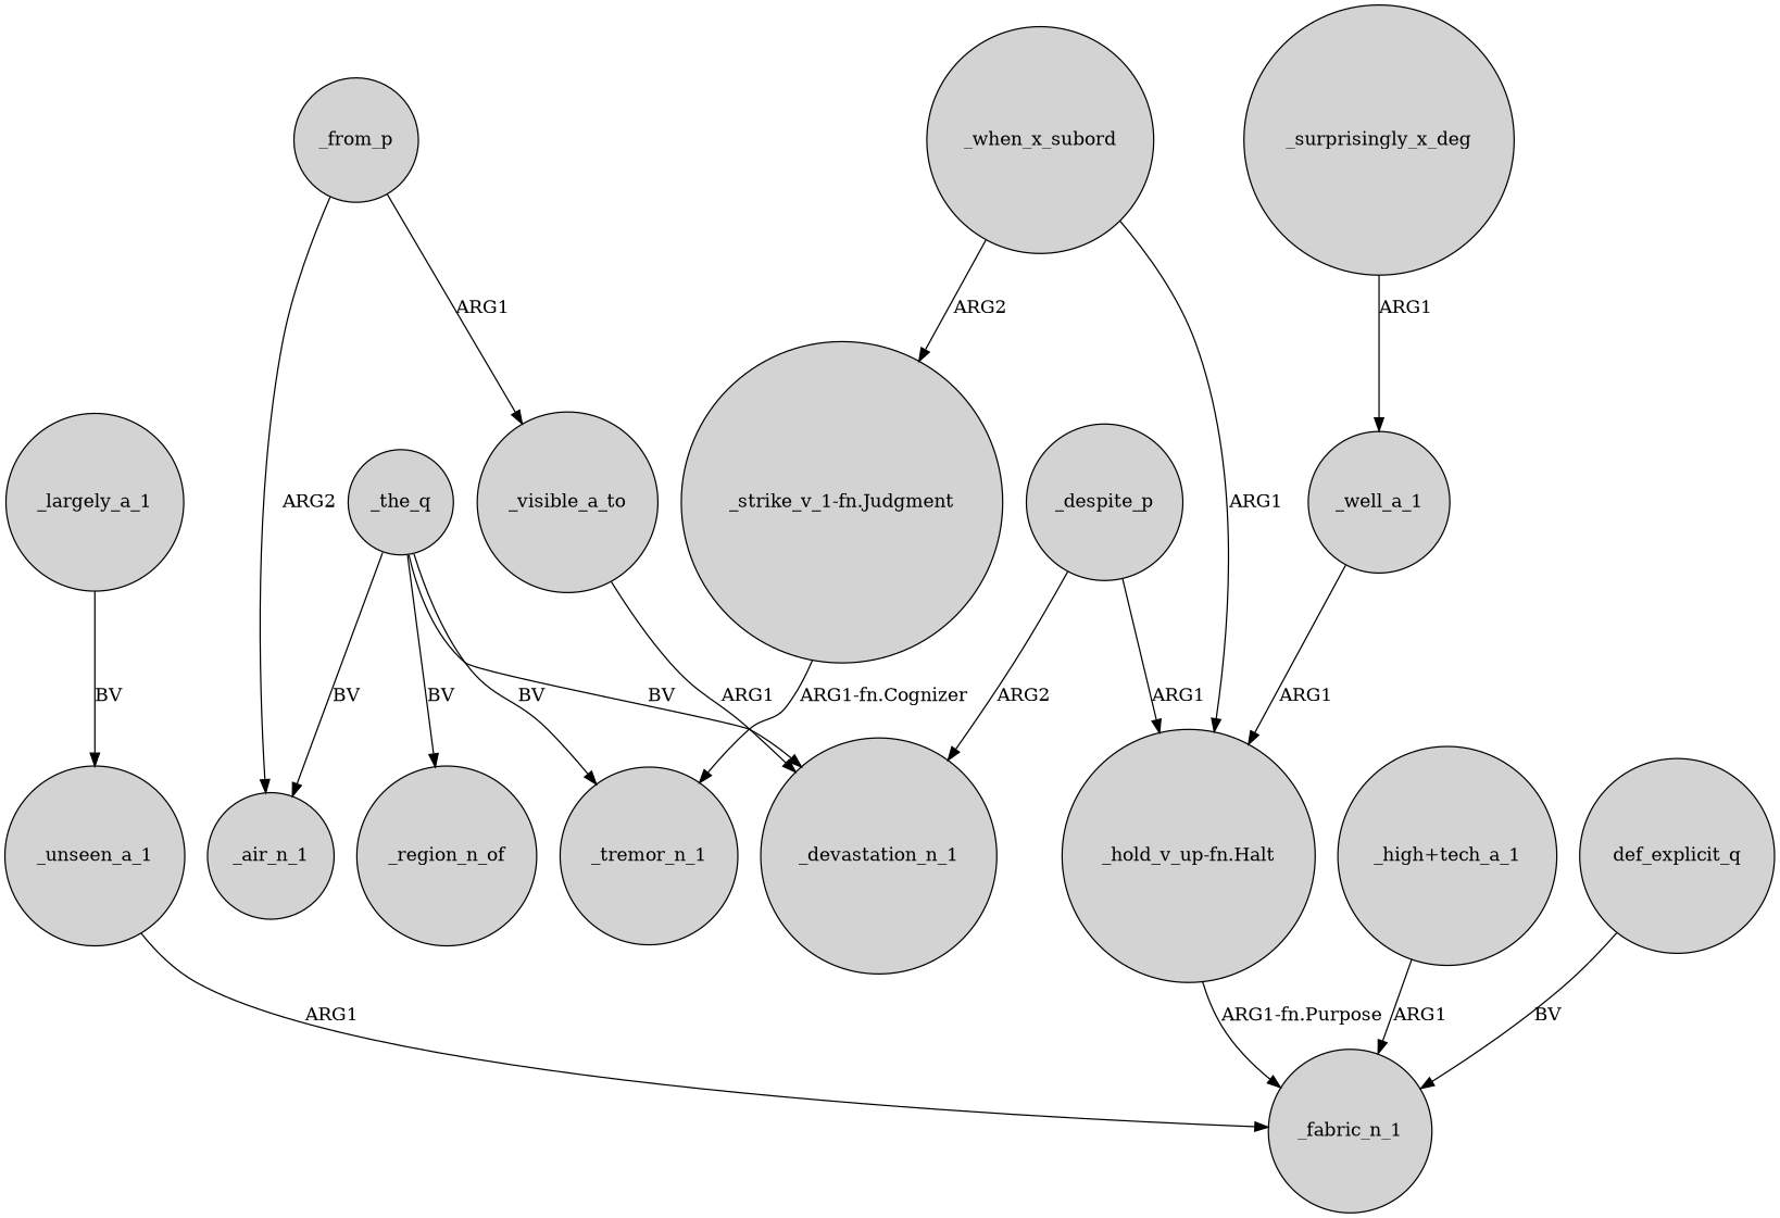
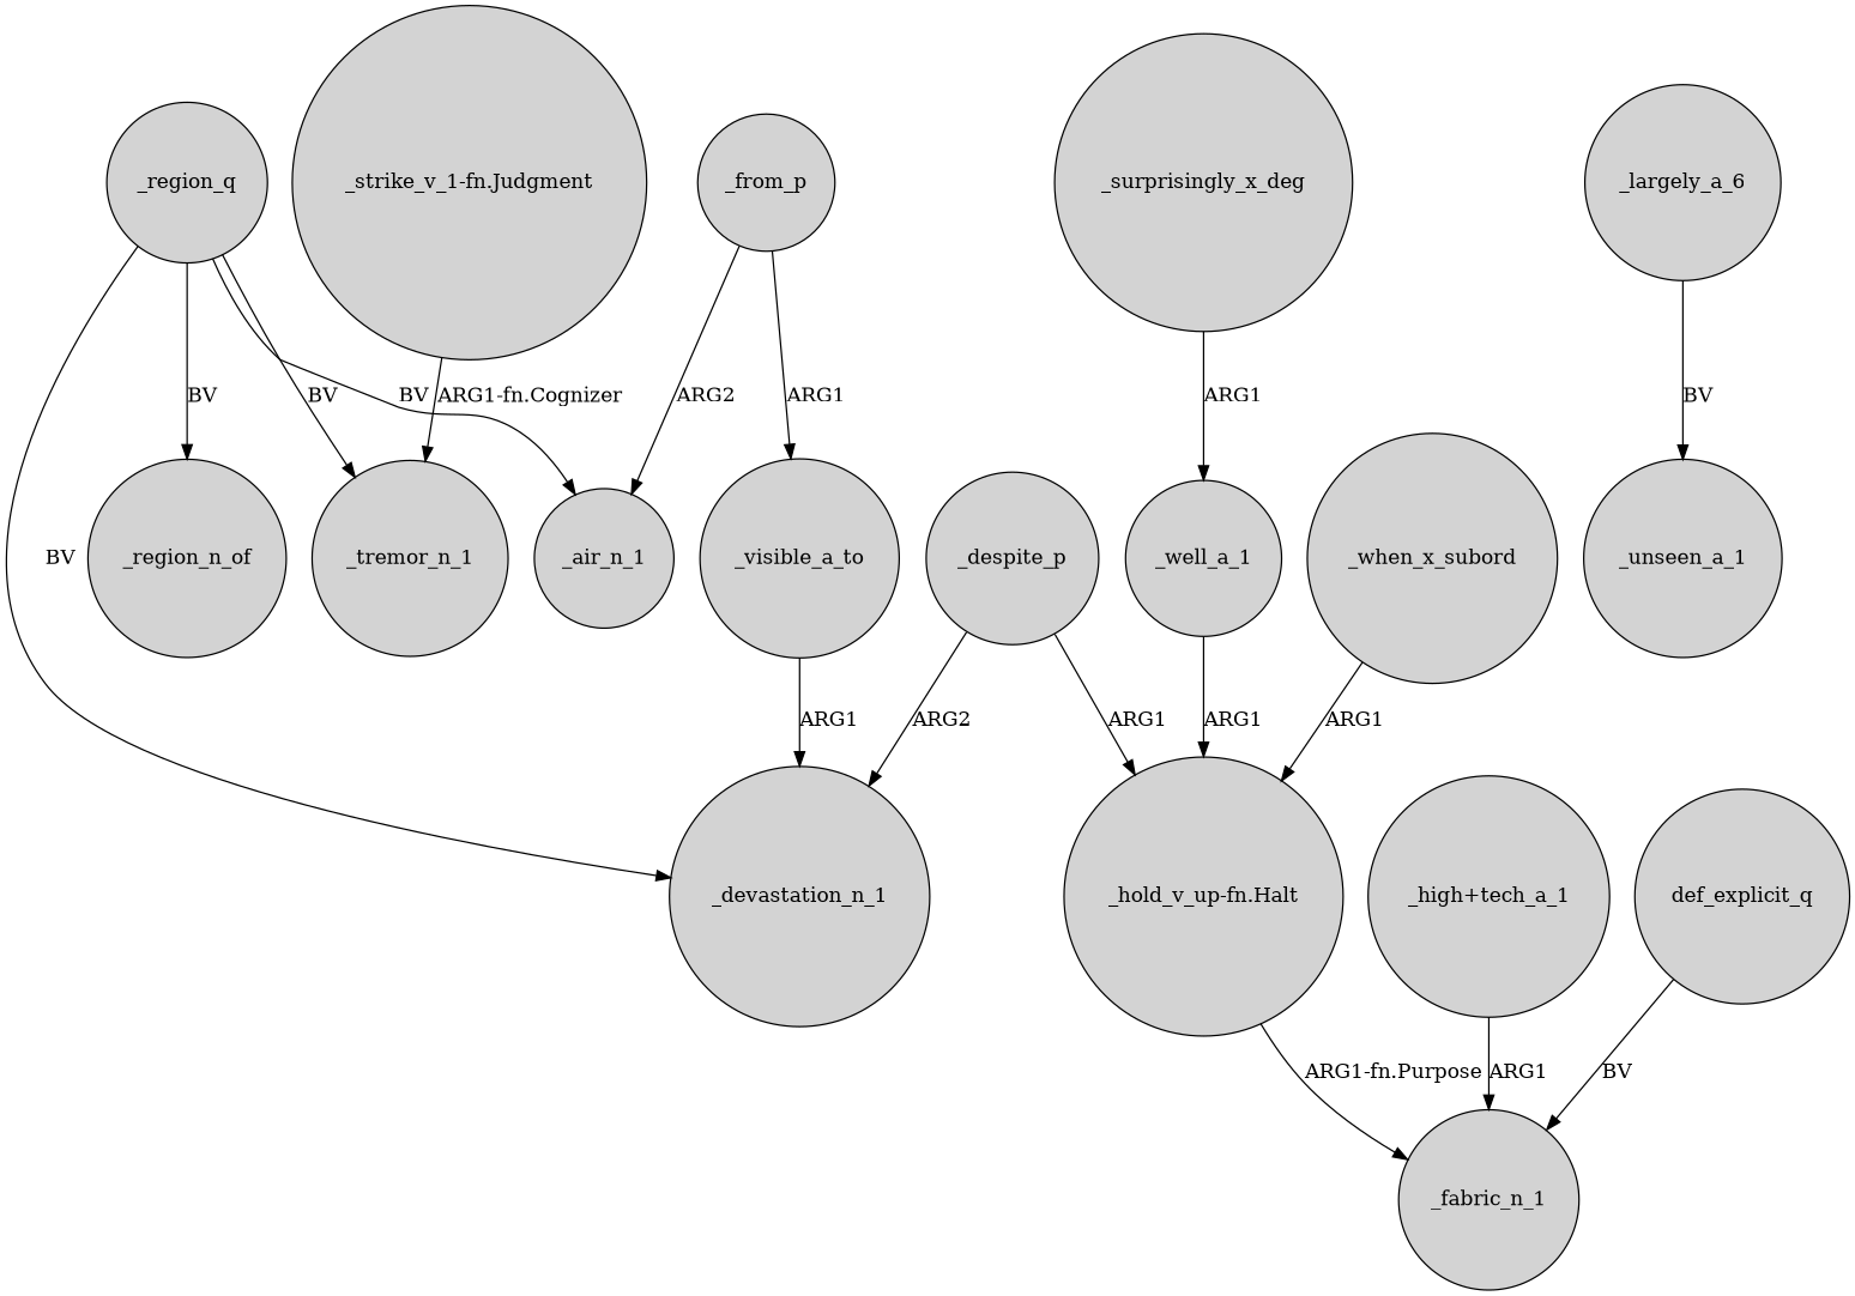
  digraph {
    node [shape=circle style=filled]
-   _the_q
+   _the_q [label=_region_q]
    _region_n_of
    _tremor_n_1
    _devastation_n_1
    _air_n_1
    "_strike_v_1-fn.Judgment"
    _despite_p
    "_hold_v_up-fn.Halt"
    _fabric_n_1
-   _largely_a_1
+   _largely_a_1 [label=_largely_a_6]
    _unseen_a_1
    "_high+tech_a_1"
    _surprisingly_x_deg
    _well_a_1
    _when_x_subord
    _from_p
    _visible_a_to
    def_explicit_q
    _the_q -> _region_n_of [label=BV]
    _the_q -> _tremor_n_1 [label=BV]
    _the_q -> _devastation_n_1 [label=BV]
    _the_q -> _air_n_1 [label=BV]
    "_strike_v_1-fn.Judgment" -> _tremor_n_1 [label="ARG1-fn.Cognizer"]
    _despite_p -> _devastation_n_1 [label=ARG2]
    _despite_p -> "_hold_v_up-fn.Halt" [label=ARG1]
    "_hold_v_up-fn.Halt" -> _fabric_n_1 [label="ARG1-fn.Purpose"]
    _largely_a_1 -> _unseen_a_1 [label=BV]
-   _unseen_a_1 -> _fabric_n_1 [label=ARG1]
    "_high+tech_a_1" -> _fabric_n_1 [label=ARG1]
    _surprisingly_x_deg -> _well_a_1 [label=ARG1]
    _well_a_1 -> "_hold_v_up-fn.Halt" [label=ARG1]
-   _when_x_subord -> "_strike_v_1-fn.Judgment" [label=ARG2]
    _when_x_subord -> "_hold_v_up-fn.Halt" [label=ARG1]
    _from_p -> _air_n_1 [label=ARG2]
    _from_p -> _visible_a_to [label=ARG1]
    _visible_a_to -> _devastation_n_1 [label=ARG1]
    def_explicit_q -> _fabric_n_1 [label=BV]
  }
